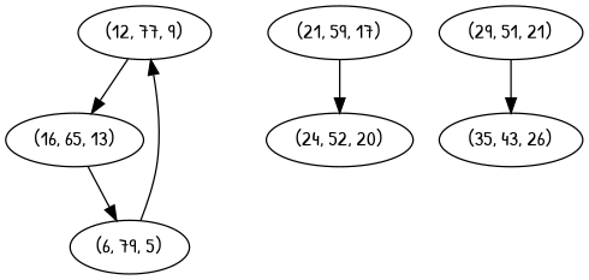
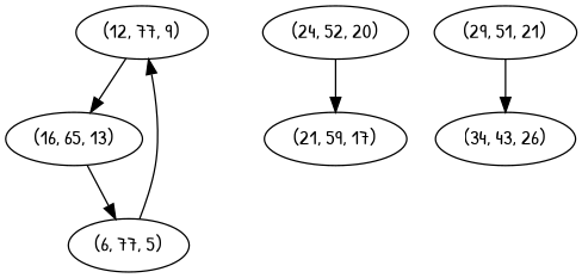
  digraph {
    fontname="Patrick Hand"
    node [fontname="Patrick Hand"]
    edge [fontname="Patrick Hand"]
    n1 [label="(12, 77, 9)"]
-   "(6, 77, 5)" [label="(6, 79, 5)"]
+   "(6, 77, 5)"
    "(16, 65, 13)"
    "(21, 59, 17)"
    "(24, 52, 20)"
    "(29, 51, 21)"
-   "(34, 43, 26)" [label="(35, 43, 26)"]
+   "(34, 43, 26)"
    n1 -> "(16, 65, 13)"
    "(6, 77, 5)" -> n1
    "(16, 65, 13)" -> "(6, 77, 5)"
-   "(21, 59, 17)" -> "(24, 52, 20)"
+   "(24, 52, 20)" -> "(21, 59, 17)"
    "(29, 51, 21)" -> "(34, 43, 26)"
  }
